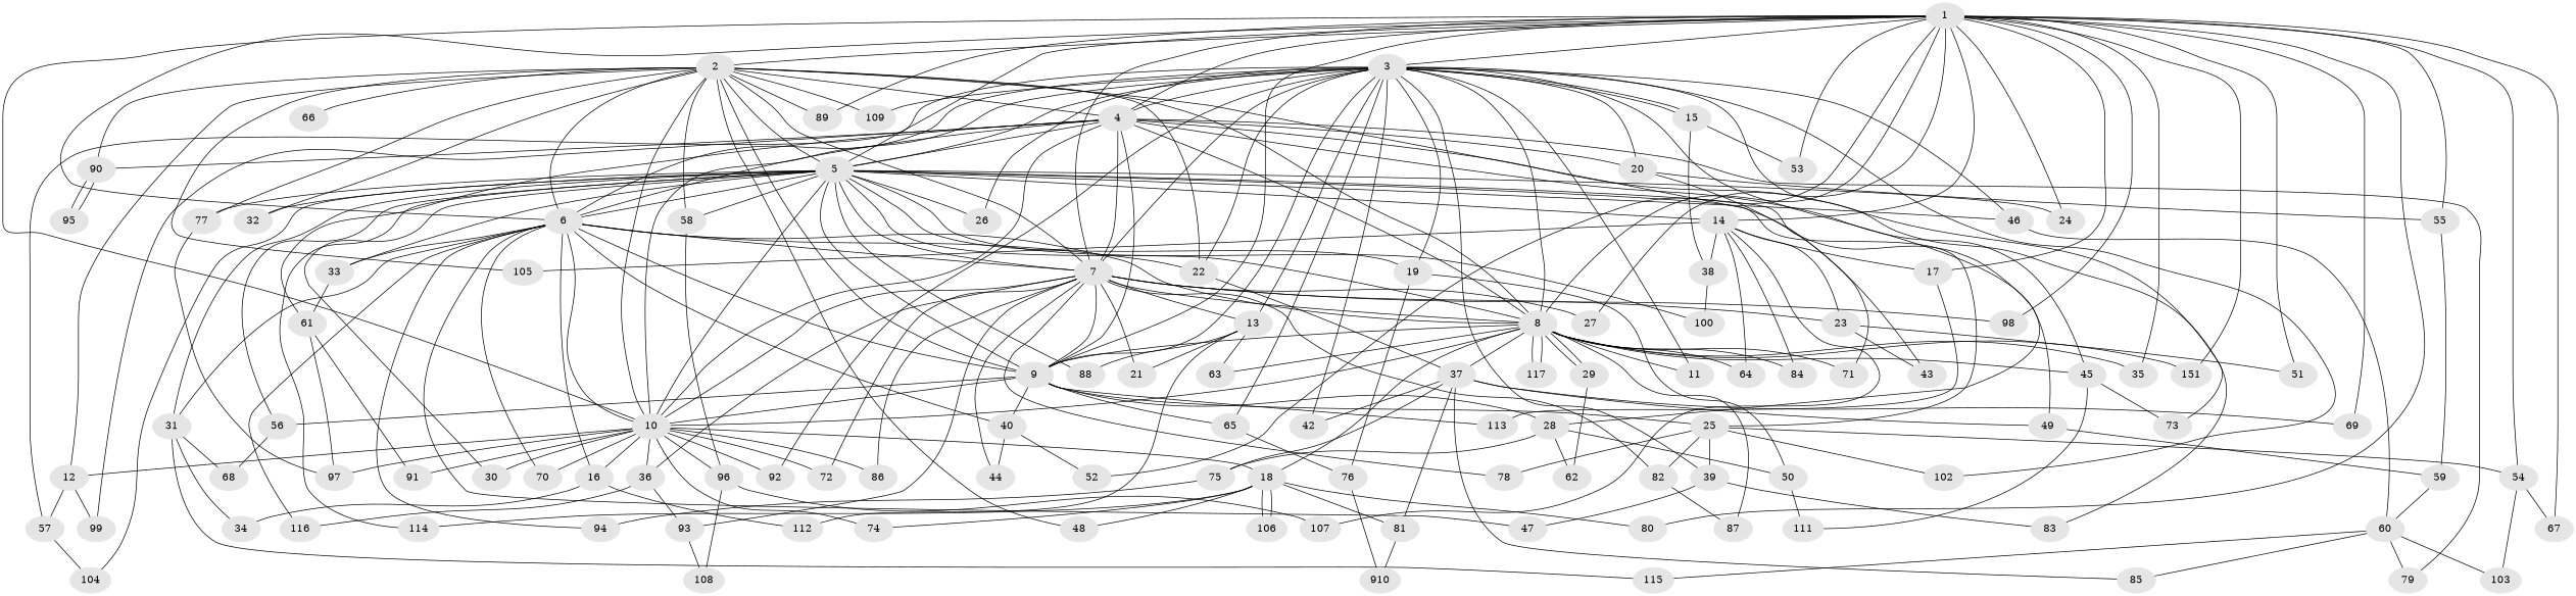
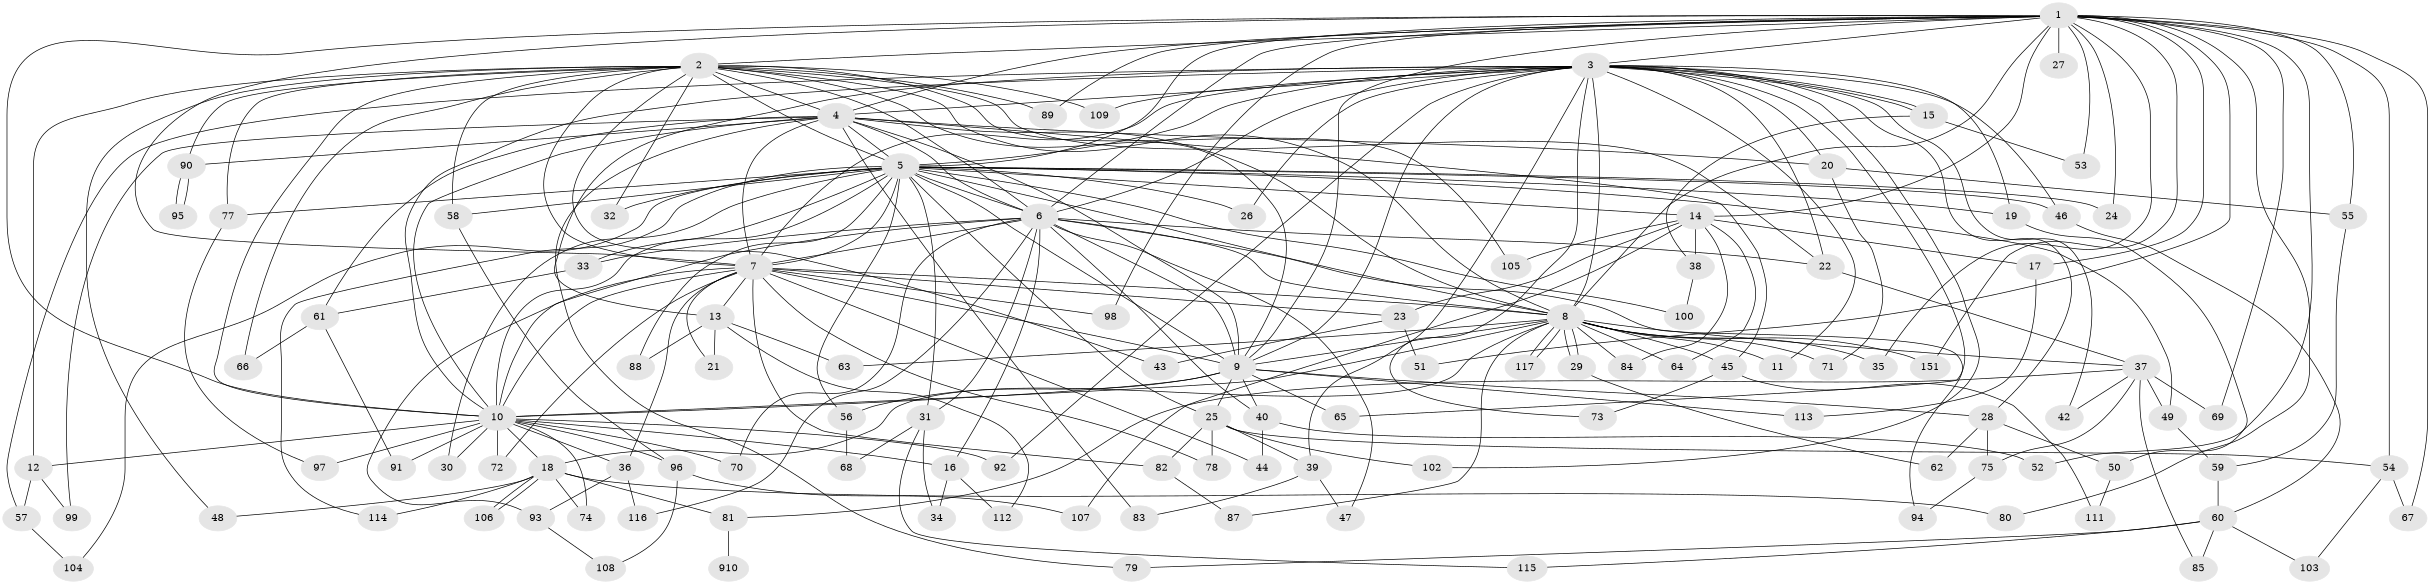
  graph {
    node [color=gray90 style=filled]
    1
    2
    3
    4
    5
    6
    7
    8
    9
    10
    14
    17
    24
    27
    35
    51
    52
    53
    54
    55
    67
    69
    80
    89
    98
    n26 [label=151]
    12
    32
    43
    48
    58
    66
    77
    90
    105
    109
    22
    11
    13
    15
    19
    20
    26
    28
    39
    42
    46
    57
    65
    73
    92
    102
    45
    61
    79
    83
    99
    25
    30
    31
    33
    49
    56
    88
    100
    104
    114
    16
    40
    47
    70
    94
    116
    21
    23
    36
    44
    72
    78
    82
-   86
    93
    18
    29
    37
    63
    64
    71
    84
    87
    117
    113
    74
    91
    96
    97
    38
    107
    103
    59
    95
    112
    50
-   76
    62
    75
    60
    111
    34
    68
    115
    108
    81
    106
    85
    n116 [label=910]
    1 -- 2
    1 -- 3
    1 -- 4
    1 -- 5
    1 -- 6
    1 -- 7
    1 -- 8
    1 -- 9
    1 -- 10
    1 -- 14
    1 -- 17
    1 -- 24
    1 -- 27
    1 -- 35
    1 -- 51
    1 -- 52
    1 -- 53
    1 -- 54
    1 -- 55
    1 -- 67
    1 -- 69
    1 -- 80
    1 -- 89
    1 -- 98
    1 -- n26
    2 -- 4
    2 -- 5
    2 -- 6
    2 -- 7
    2 -- 8
    2 -- 9
    2 -- 10
    2 -- 89
    2 -- 12
    2 -- 32
    2 -- 43
    2 -- 48
    2 -- 58
    2 -- 66
    2 -- 77
    2 -- 90
    2 -- 105
    2 -- 109
    2 -- 22
    3 -- 4
    3 -- 5
    3 -- 6
    3 -- 7
    3 -- 8
    3 -- 9
    3 -- 10
    3 -- 109
    3 -- 22
    3 -- 11
    3 -- 13
    3 -- 15
    3 -- 15
    3 -- 19
    3 -- 20
    3 -- 26
    3 -- 28
    3 -- 39
    3 -- 42
    3 -- 46
    3 -- 57
    3 -- 65
    3 -- 73
    3 -- 92
    3 -- 102
    4 -- 5
    4 -- 6
    4 -- 7
    4 -- 8
    4 -- 9
    4 -- 10
    4 -- 90
    4 -- 20
    4 -- 45
    4 -- 61
    4 -- 79
    4 -- 83
    4 -- 99
    5 -- 6
    5 -- 7
    5 -- 8
    5 -- 9
    5 -- 10
    5 -- 14
    5 -- 24
    5 -- 32
    5 -- 58
    5 -- 77
    5 -- 19
    5 -- 26
    5 -- 46
    5 -- 25
    5 -- 30
    5 -- 31
    5 -- 33
    5 -- 49
    5 -- 56
    5 -- 88
    5 -- 100
    5 -- 104
    5 -- 114
    6 -- 7
    6 -- 8
    6 -- 9
    6 -- 10
    6 -- 22
    6 -- 31
    6 -- 33
    6 -- 16
    6 -- 40
    6 -- 47
    6 -- 70
    6 -- 94
    6 -- 116
    7 -- 8
    7 -- 9
    7 -- 10
-   7 -- 27
    7 -- 98
    7 -- 13
    7 -- 21
    7 -- 23
    7 -- 36
    7 -- 44
    7 -- 72
    7 -- 78
    7 -- 82
-   7 -- 86
    7 -- 93
    8 -- 9
    8 -- 10
    8 -- 35
    8 -- n26
    8 -- 11
    8 -- 45
    8 -- 18
    8 -- 29
    8 -- 29
    8 -- 37
    8 -- 63
    8 -- 64
    8 -- 71
    8 -- 84
    8 -- 87
    8 -- 117
    8 -- 117
    9 -- 10
    9 -- 28
    9 -- 65
    9 -- 25
    9 -- 56
    9 -- 40
    9 -- 113
    10 -- 12
    10 -- 92
    10 -- 30
    10 -- 16
    10 -- 70
    10 -- 36
    10 -- 72
-   10 -- 86
    10 -- 18
    10 -- 74
    10 -- 91
    10 -- 96
    10 -- 97
    14 -- 17
    14 -- 105
    14 -- 23
    14 -- 64
    14 -- 84
    14 -- 38
    14 -- 107
    17 -- 113
    54 -- 67
    54 -- 103
    55 -- 59
    12 -- 57
    12 -- 99
    58 -- 96
    77 -- 97
    90 -- 95
    90 -- 95
    22 -- 37
    13 -- 88
    13 -- 21
    13 -- 63
    13 -- 112
    15 -- 53
    15 -- 38
    19 -- 50
-   19 -- 76
    20 -- 55
    20 -- 71
    28 -- 50
    28 -- 62
    28 -- 75
    39 -- 83
    39 -- 47
    46 -- 60
    57 -- 104
-   65 -- 76
    45 -- 73
    45 -- 111
-   61 -- 97
+   61 -- 66
    61 -- 91
    25 -- 54
    25 -- 39
    25 -- 102
    25 -- 78
    25 -- 82
    31 -- 34
    31 -- 68
    31 -- 115
    33 -- 61
    49 -- 59
    56 -- 68
    16 -- 112
    16 -- 34
    40 -- 52
    40 -- 44
    23 -- 51
    23 -- 43
    36 -- 116
    36 -- 93
    82 -- 87
    93 -- 108
    18 -- 80
    18 -- 48
    18 -- 114
    18 -- 74
    18 -- 81
    18 -- 106
    18 -- 106
    29 -- 62
    37 -- 69
    37 -- 42
    37 -- 49
    37 -- 75
    37 -- 81
    37 -- 85
    96 -- 107
    96 -- 108
    38 -- 100
    59 -- 60
    50 -- 111
-   76 -- n116
    75 -- 94
    60 -- 79
    60 -- 103
    60 -- 115
    60 -- 85
    81 -- n116
  }
